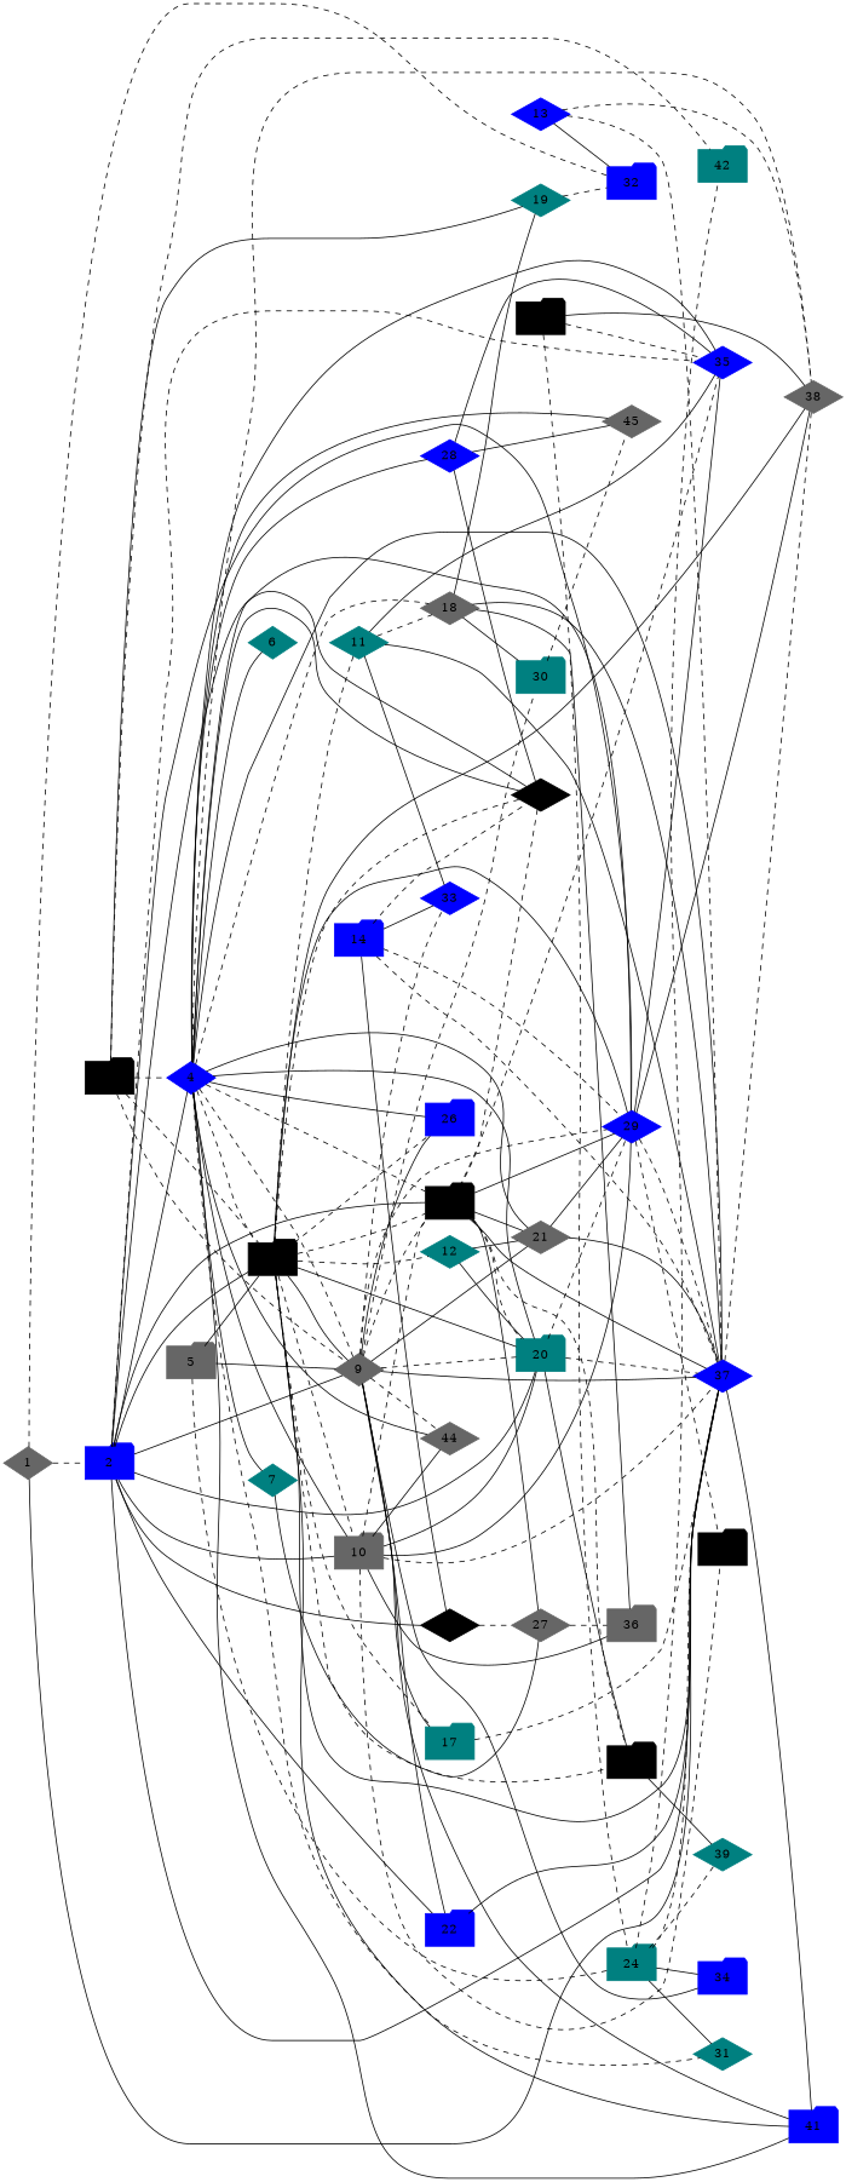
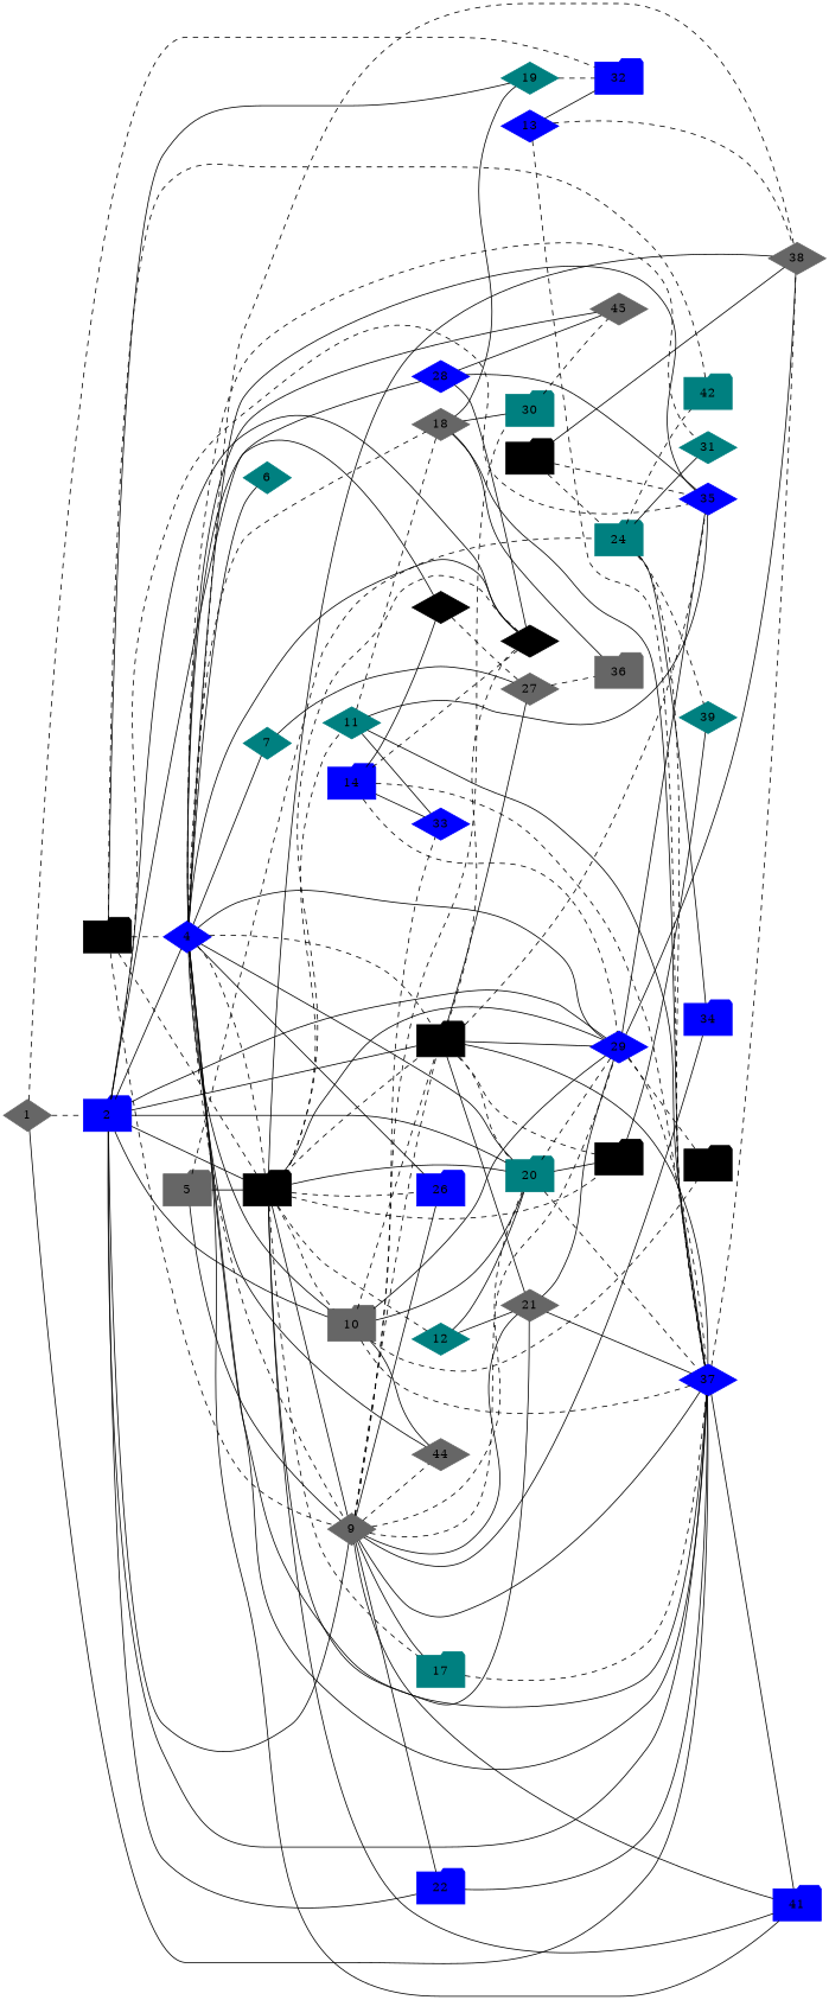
  graph {
    rankdir=LR
    node [color=blue shape=diamond style=filled]
    edge [style=solid weight=1.0]
    1 [color=gray40]
    2 [shape=folder]
    32 [shape=folder]
    37
    4
    8 [color=black shape=folder]
    9 [color=gray40]
    10 [color=gray40 shape=folder]
    15 [color=black shape=folder]
    16 [color=black]
    20 [color=teal shape=folder]
    22 [shape=folder]
    29
    35
    43 [color=black]
    38 [color=gray40]
    41 [shape=folder]
    6 [color=teal]
    7 [color=teal]
    18 [color=gray40]
    21 [color=gray40]
    26 [shape=folder]
    28
    31 [color=teal]
    44 [color=gray40]
    45 [color=gray40]
    11 [color=teal]
    12 [color=teal]
    17 [color=teal shape=folder]
    25 [color=black shape=folder]
    30 [color=teal shape=folder]
    33
    34 [shape=folder]
    36 [color=gray40 shape=folder]
    40 [color=black shape=folder]
    27 [color=gray40]
    3 [color=black shape=folder]
    19 [color=teal]
    42 [color=teal shape=folder]
    5 [color=gray40 shape=folder]
    24 [color=teal shape=folder]
    39 [color=teal]
    13
    14 [shape=folder]
    23 [color=black shape=folder]
    1 -- 2 [style=dashed]
    1 -- 32 [style=dashed]
    1 -- 37
    2 -- 37 [weight=2.0]
    2 -- 4 [weight=2.0]
    2 -- 8
    2 -- 9
    2 -- 10 [weight=2.0]
    2 -- 15
    2 -- 16
    2 -- 20 [weight=2.0]
    2 -- 22
    2 -- 29
    2 -- 35 [style=dashed]
    2 -- 43
    37 -- 38 [style=dashed]
    37 -- 41
    4 -- 37 [weight=2.0]
    4 -- 8 [style=dashed weight=2.0]
    4 -- 9 [style=dashed]
    4 -- 10
    4 -- 15 [style=dashed]
    4 -- 20 [weight=2.0]
    4 -- 29 [weight=3.0]
    4 -- 35
    4 -- 43
    4 -- 38 [style=dashed]
    4 -- 41
    4 -- 6
    4 -- 7
    4 -- 18 [style=dashed]
    4 -- 21
    4 -- 26
    4 -- 28
    4 -- 31 [style=dashed]
    4 -- 44
    4 -- 45
    8 -- 37 [weight=2.0]
    8 -- 9
    8 -- 10 [style=dashed]
    8 -- 15 [style=dashed weight=2.0]
    8 -- 20 [weight=3.0]
    8 -- 29
    8 -- 43 [style=dashed]
    8 -- 38
    8 -- 41
    8 -- 26 [style=dashed]
    8 -- 11 [style=dashed]
    8 -- 12 [style=dashed]
    8 -- 17 [style=dashed]
    8 -- 25 [style=dashed]
    9 -- 37 [weight=2.0]
    9 -- 15 [style=dashed]
    9 -- 20 [style=dashed]
    9 -- 22
    9 -- 29 [style=dashed weight=2.0]
    9 -- 41
    9 -- 21
    9 -- 26
    9 -- 44 [style=dashed]
    9 -- 17
    9 -- 30 [style=dashed]
    9 -- 33 [style=dashed]
    9 -- 34
    10 -- 37 [style=dashed weight=2.0]
    10 -- 15 [style=dashed]
    10 -- 20
    10 -- 29
    10 -- 44
-   10 -- 36
    10 -- 40 [style=dashed]
    15 -- 37 [weight=2.0]
    15 -- 20 [style=dashed]
    15 -- 29
    15 -- 35 [style=dashed]
    15 -- 43 [style=dashed weight=2.0]
    15 -- 21
    15 -- 25 [style=dashed]
    15 -- 27
    16 -- 27 [style=dashed]
    20 -- 37 [style=dashed weight=2.0]
    20 -- 29 [style=dashed weight=2.0]
    20 -- 25
    22 -- 37
    29 -- 37 [style=dashed weight=2.0]
    29 -- 35
    29 -- 38
    29 -- 40 [style=dashed]
    7 -- 27
    18 -- 37
    18 -- 30
    18 -- 36
    18 -- 19
    21 -- 37
    21 -- 29
    28 -- 35
    28 -- 43
    28 -- 45
    11 -- 37
    11 -- 35
    11 -- 18 [style=dashed]
    11 -- 33
    12 -- 20
    12 -- 21
    17 -- 37 [style=dashed]
    25 -- 39
    30 -- 45 [style=dashed]
    27 -- 36 [style=dashed]
    3 -- 4 [style=dashed]
    3 -- 8 [style=dashed]
    3 -- 9 [style=dashed]
    3 -- 19
    3 -- 42 [style=dashed]
    19 -- 32 [style=dashed]
    5 -- 8
    5 -- 9
    5 -- 24 [style=dashed]
    24 -- 37 [style=dashed weight=2.0]
    24 -- 31
    24 -- 34
    24 -- 42 [style=dashed]
    24 -- 39 [style=dashed]
    13 -- 32
    13 -- 37 [style=dashed]
    13 -- 38 [style=dashed]
    14 -- 37 [style=dashed]
    14 -- 16
    14 -- 29 [style=dashed]
    14 -- 43 [style=dashed]
    14 -- 33
    23 -- 35 [style=dashed]
    23 -- 38
    23 -- 24 [style=dashed]
  }
